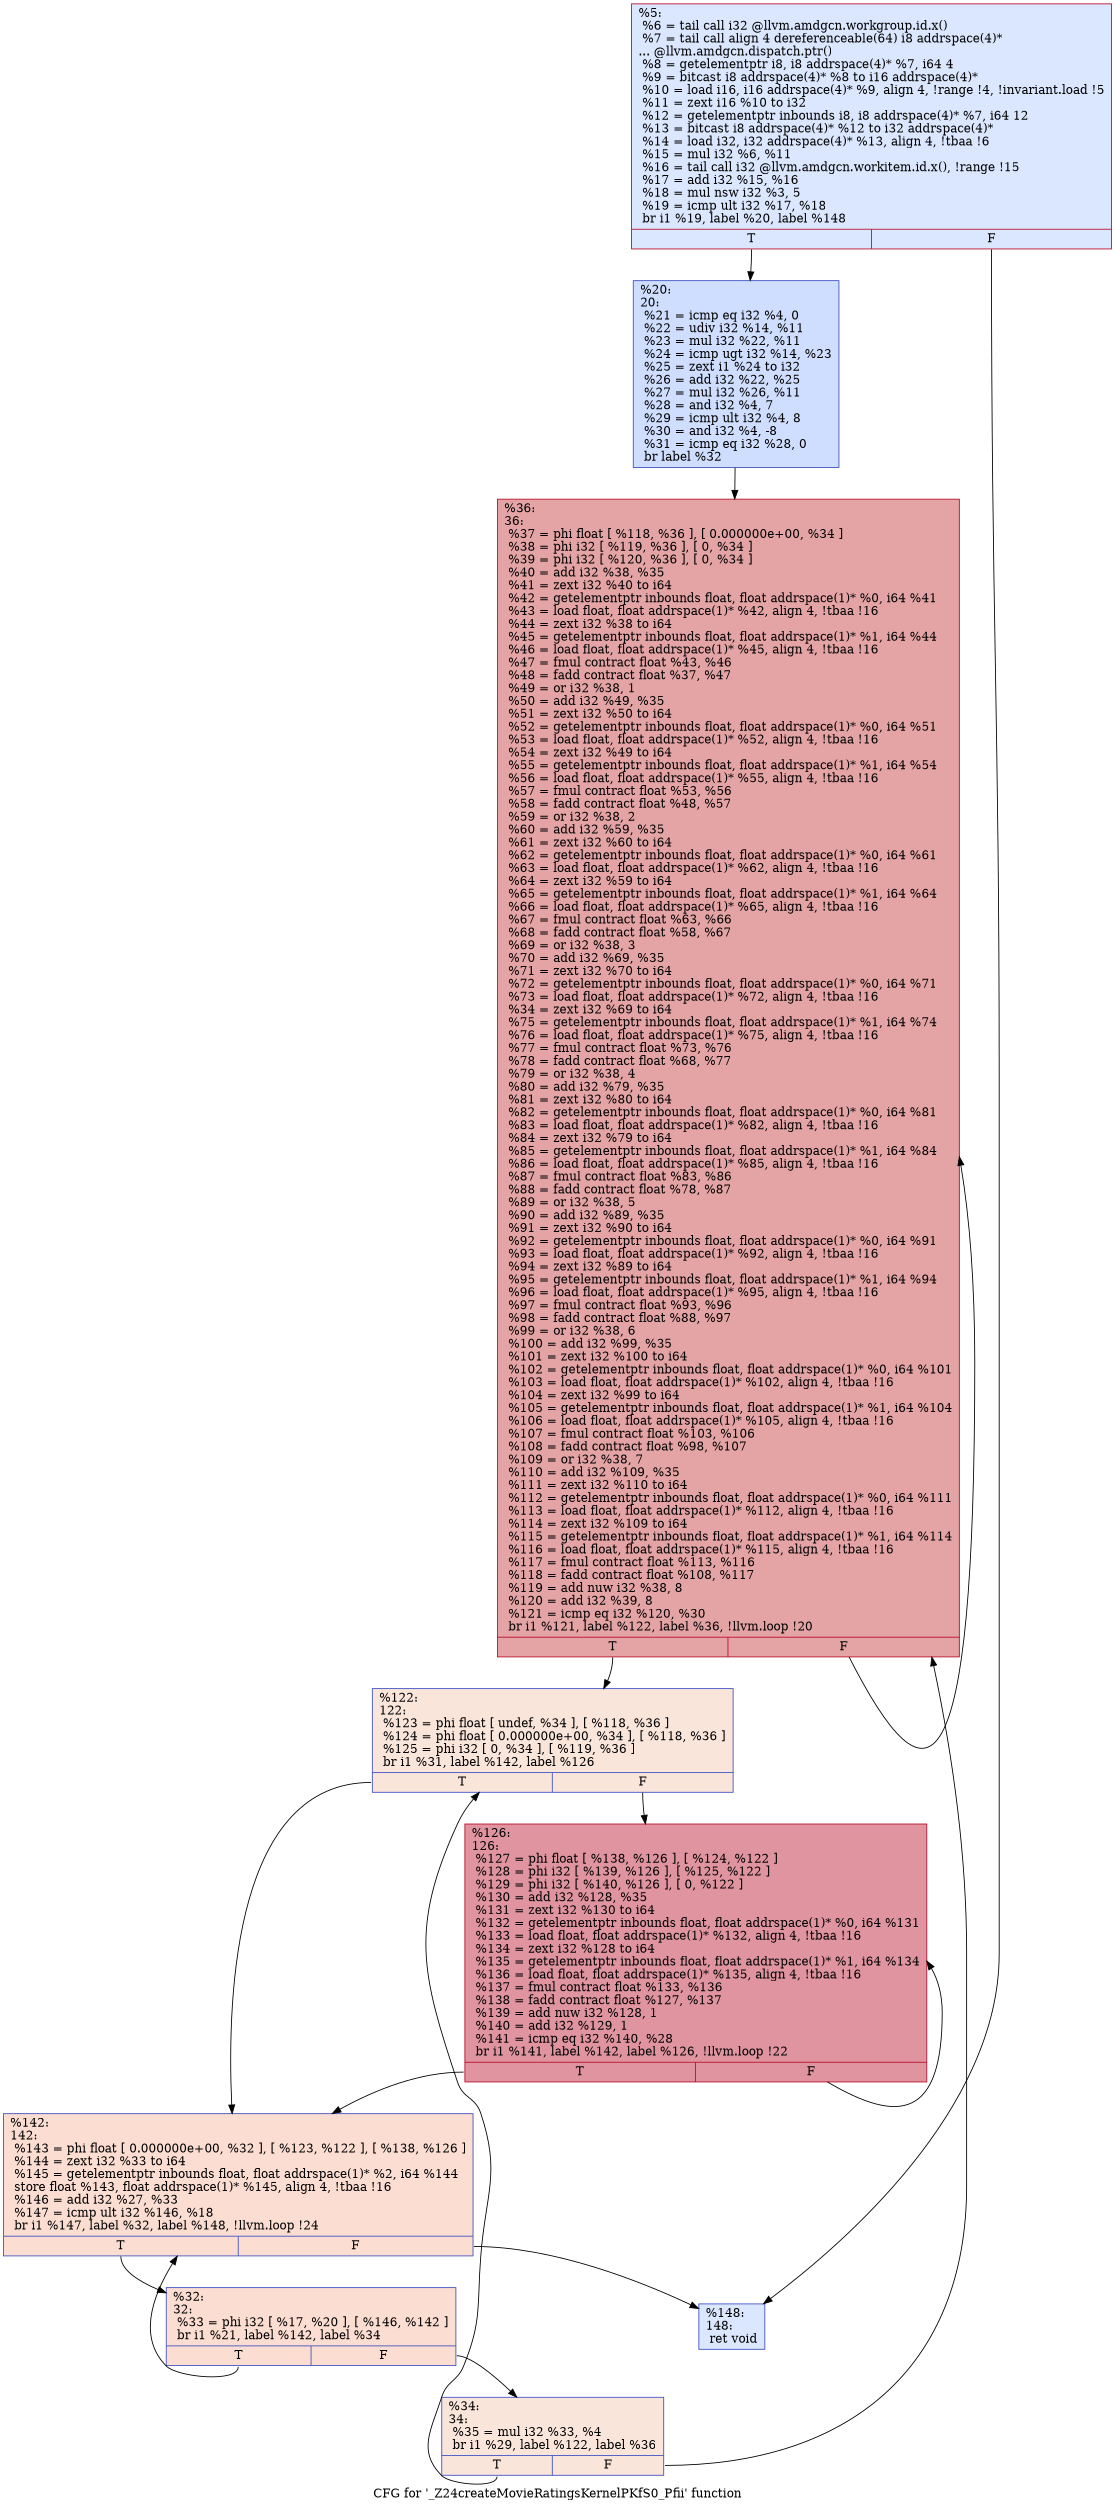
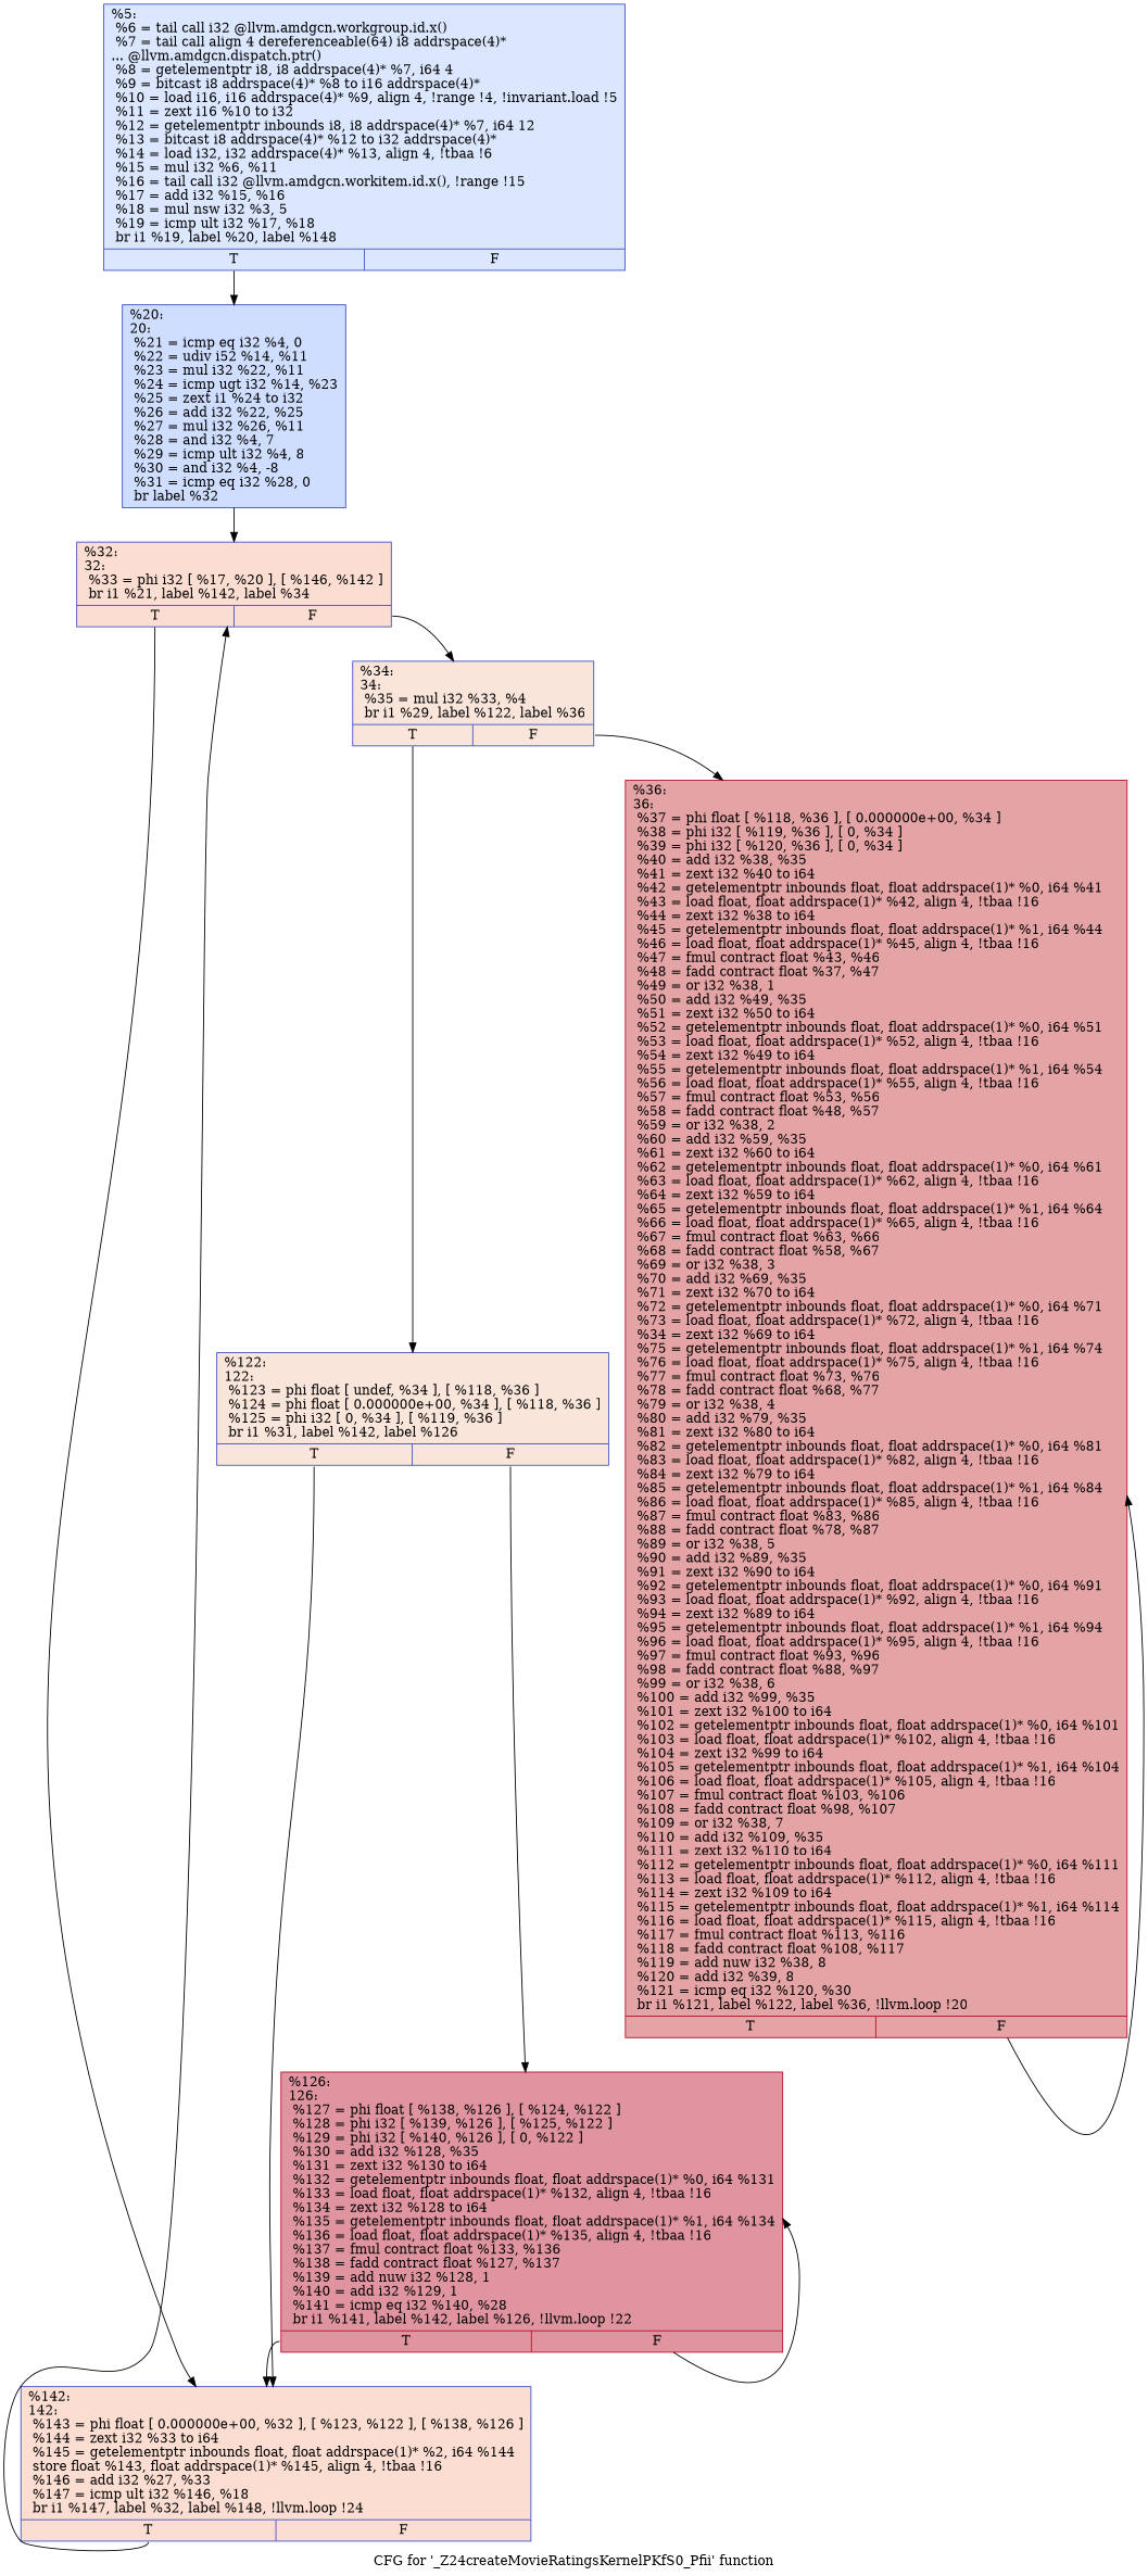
  digraph {
    fontname="DejaVu Serif"
    label="CFG for '_Z24createMovieRatingsKernelPKfS0_Pfii' function"
    node [color="#3d50c3ff" fillcolor="#aec9fc70" fontname="DejaVu Serif" shape=record style=filled]
    edge [fontname="DejaVu Serif" tailport=s0]
-   n1 [color="#b70d28ff" label="{%5:\l  %6 = tail call i32 @llvm.amdgcn.workgroup.id.x()\l  %7 = tail call align 4 dereferenceable(64) i8 addrspace(4)*\l... @llvm.amdgcn.dispatch.ptr()\l  %8 = getelementptr i8, i8 addrspace(4)* %7, i64 4\l  %9 = bitcast i8 addrspace(4)* %8 to i16 addrspace(4)*\l  %10 = load i16, i16 addrspace(4)* %9, align 4, !range !4, !invariant.load !5\l  %11 = zext i16 %10 to i32\l  %12 = getelementptr inbounds i8, i8 addrspace(4)* %7, i64 12\l  %13 = bitcast i8 addrspace(4)* %12 to i32 addrspace(4)*\l  %14 = load i32, i32 addrspace(4)* %13, align 4, !tbaa !6\l  %15 = mul i32 %6, %11\l  %16 = tail call i32 @llvm.amdgcn.workitem.id.x(), !range !15\l  %17 = add i32 %15, %16\l  %18 = mul nsw i32 %3, 5\l  %19 = icmp ult i32 %17, %18\l  br i1 %19, label %20, label %148\l|{<s0>T|<s1>F}}"]
-   n2 [fillcolor="#93b5fe70" label="{%20:\l20:                                               \l  %21 = icmp eq i32 %4, 0\l  %22 = udiv i32 %14, %11\l  %23 = mul i32 %22, %11\l  %24 = icmp ugt i32 %14, %23\l  %25 = zext i1 %24 to i32\l  %26 = add i32 %22, %25\l  %27 = mul i32 %26, %11\l  %28 = and i32 %4, 7\l  %29 = icmp ult i32 %4, 8\l  %30 = and i32 %4, -8\l  %31 = icmp eq i32 %28, 0\l  br label %32\l}"]
-   n3 [label="{%148:\l148:                                              \l  ret void\l}"]
+   n1 [label="{%5:\l  %6 = tail call i32 @llvm.amdgcn.workgroup.id.x()\l  %7 = tail call align 4 dereferenceable(64) i8 addrspace(4)*\l... @llvm.amdgcn.dispatch.ptr()\l  %8 = getelementptr i8, i8 addrspace(4)* %7, i64 4\l  %9 = bitcast i8 addrspace(4)* %8 to i16 addrspace(4)*\l  %10 = load i16, i16 addrspace(4)* %9, align 4, !range !4, !invariant.load !5\l  %11 = zext i16 %10 to i32\l  %12 = getelementptr inbounds i8, i8 addrspace(4)* %7, i64 12\l  %13 = bitcast i8 addrspace(4)* %12 to i32 addrspace(4)*\l  %14 = load i32, i32 addrspace(4)* %13, align 4, !tbaa !6\l  %15 = mul i32 %6, %11\l  %16 = tail call i32 @llvm.amdgcn.workitem.id.x(), !range !15\l  %17 = add i32 %15, %16\l  %18 = mul nsw i32 %3, 5\l  %19 = icmp ult i32 %17, %18\l  br i1 %19, label %20, label %148\l|{<s0>T|<s1>F}}"]
+   n2 [fillcolor="#93b5fe70" label="{%20:\l20:                                               \l  %21 = icmp eq i32 %4, 0\l  %22 = udiv i52 %14, %11\l  %23 = mul i32 %22, %11\l  %24 = icmp ugt i32 %14, %23\l  %25 = zext i1 %24 to i32\l  %26 = add i32 %22, %25\l  %27 = mul i32 %26, %11\l  %28 = and i32 %4, 7\l  %29 = icmp ult i32 %4, 8\l  %30 = and i32 %4, -8\l  %31 = icmp eq i32 %28, 0\l  br label %32\l}"]
    n4 [fillcolor="#f7b39670" label="{%32:\l32:                                               \l  %33 = phi i32 [ %17, %20 ], [ %146, %142 ]\l  br i1 %21, label %142, label %34\l|{<s0>T|<s1>F}}"]
    n5 [fillcolor="#f7b39670" label="{%142:\l142:                                              \l  %143 = phi float [ 0.000000e+00, %32 ], [ %123, %122 ], [ %138, %126 ]\l  %144 = zext i32 %33 to i64\l  %145 = getelementptr inbounds float, float addrspace(1)* %2, i64 %144\l  store float %143, float addrspace(1)* %145, align 4, !tbaa !16\l  %146 = add i32 %27, %33\l  %147 = icmp ult i32 %146, %18\l  br i1 %147, label %32, label %148, !llvm.loop !24\l|{<s0>T|<s1>F}}"]
    n6 [fillcolor="#f4c5ad70" label="{%34:\l34:                                               \l  %35 = mul i32 %33, %4\l  br i1 %29, label %122, label %36\l|{<s0>T|<s1>F}}"]
    n7 [fillcolor="#f4c5ad70" label="{%122:\l122:                                              \l  %123 = phi float [ undef, %34 ], [ %118, %36 ]\l  %124 = phi float [ 0.000000e+00, %34 ], [ %118, %36 ]\l  %125 = phi i32 [ 0, %34 ], [ %119, %36 ]\l  br i1 %31, label %142, label %126\l|{<s0>T|<s1>F}}"]
    n8 [color="#b70d28ff" fillcolor="#c32e3170" label="{%36:\l36:                                               \l  %37 = phi float [ %118, %36 ], [ 0.000000e+00, %34 ]\l  %38 = phi i32 [ %119, %36 ], [ 0, %34 ]\l  %39 = phi i32 [ %120, %36 ], [ 0, %34 ]\l  %40 = add i32 %38, %35\l  %41 = zext i32 %40 to i64\l  %42 = getelementptr inbounds float, float addrspace(1)* %0, i64 %41\l  %43 = load float, float addrspace(1)* %42, align 4, !tbaa !16\l  %44 = zext i32 %38 to i64\l  %45 = getelementptr inbounds float, float addrspace(1)* %1, i64 %44\l  %46 = load float, float addrspace(1)* %45, align 4, !tbaa !16\l  %47 = fmul contract float %43, %46\l  %48 = fadd contract float %37, %47\l  %49 = or i32 %38, 1\l  %50 = add i32 %49, %35\l  %51 = zext i32 %50 to i64\l  %52 = getelementptr inbounds float, float addrspace(1)* %0, i64 %51\l  %53 = load float, float addrspace(1)* %52, align 4, !tbaa !16\l  %54 = zext i32 %49 to i64\l  %55 = getelementptr inbounds float, float addrspace(1)* %1, i64 %54\l  %56 = load float, float addrspace(1)* %55, align 4, !tbaa !16\l  %57 = fmul contract float %53, %56\l  %58 = fadd contract float %48, %57\l  %59 = or i32 %38, 2\l  %60 = add i32 %59, %35\l  %61 = zext i32 %60 to i64\l  %62 = getelementptr inbounds float, float addrspace(1)* %0, i64 %61\l  %63 = load float, float addrspace(1)* %62, align 4, !tbaa !16\l  %64 = zext i32 %59 to i64\l  %65 = getelementptr inbounds float, float addrspace(1)* %1, i64 %64\l  %66 = load float, float addrspace(1)* %65, align 4, !tbaa !16\l  %67 = fmul contract float %63, %66\l  %68 = fadd contract float %58, %67\l  %69 = or i32 %38, 3\l  %70 = add i32 %69, %35\l  %71 = zext i32 %70 to i64\l  %72 = getelementptr inbounds float, float addrspace(1)* %0, i64 %71\l  %73 = load float, float addrspace(1)* %72, align 4, !tbaa !16\l  %34 = zext i32 %69 to i64\l  %75 = getelementptr inbounds float, float addrspace(1)* %1, i64 %74\l  %76 = load float, float addrspace(1)* %75, align 4, !tbaa !16\l  %77 = fmul contract float %73, %76\l  %78 = fadd contract float %68, %77\l  %79 = or i32 %38, 4\l  %80 = add i32 %79, %35\l  %81 = zext i32 %80 to i64\l  %82 = getelementptr inbounds float, float addrspace(1)* %0, i64 %81\l  %83 = load float, float addrspace(1)* %82, align 4, !tbaa !16\l  %84 = zext i32 %79 to i64\l  %85 = getelementptr inbounds float, float addrspace(1)* %1, i64 %84\l  %86 = load float, float addrspace(1)* %85, align 4, !tbaa !16\l  %87 = fmul contract float %83, %86\l  %88 = fadd contract float %78, %87\l  %89 = or i32 %38, 5\l  %90 = add i32 %89, %35\l  %91 = zext i32 %90 to i64\l  %92 = getelementptr inbounds float, float addrspace(1)* %0, i64 %91\l  %93 = load float, float addrspace(1)* %92, align 4, !tbaa !16\l  %94 = zext i32 %89 to i64\l  %95 = getelementptr inbounds float, float addrspace(1)* %1, i64 %94\l  %96 = load float, float addrspace(1)* %95, align 4, !tbaa !16\l  %97 = fmul contract float %93, %96\l  %98 = fadd contract float %88, %97\l  %99 = or i32 %38, 6\l  %100 = add i32 %99, %35\l  %101 = zext i32 %100 to i64\l  %102 = getelementptr inbounds float, float addrspace(1)* %0, i64 %101\l  %103 = load float, float addrspace(1)* %102, align 4, !tbaa !16\l  %104 = zext i32 %99 to i64\l  %105 = getelementptr inbounds float, float addrspace(1)* %1, i64 %104\l  %106 = load float, float addrspace(1)* %105, align 4, !tbaa !16\l  %107 = fmul contract float %103, %106\l  %108 = fadd contract float %98, %107\l  %109 = or i32 %38, 7\l  %110 = add i32 %109, %35\l  %111 = zext i32 %110 to i64\l  %112 = getelementptr inbounds float, float addrspace(1)* %0, i64 %111\l  %113 = load float, float addrspace(1)* %112, align 4, !tbaa !16\l  %114 = zext i32 %109 to i64\l  %115 = getelementptr inbounds float, float addrspace(1)* %1, i64 %114\l  %116 = load float, float addrspace(1)* %115, align 4, !tbaa !16\l  %117 = fmul contract float %113, %116\l  %118 = fadd contract float %108, %117\l  %119 = add nuw i32 %38, 8\l  %120 = add i32 %39, 8\l  %121 = icmp eq i32 %120, %30\l  br i1 %121, label %122, label %36, !llvm.loop !20\l|{<s0>T|<s1>F}}"]
    n9 [color="#b70d28ff" fillcolor="#b70d2870" label="{%126:\l126:                                              \l  %127 = phi float [ %138, %126 ], [ %124, %122 ]\l  %128 = phi i32 [ %139, %126 ], [ %125, %122 ]\l  %129 = phi i32 [ %140, %126 ], [ 0, %122 ]\l  %130 = add i32 %128, %35\l  %131 = zext i32 %130 to i64\l  %132 = getelementptr inbounds float, float addrspace(1)* %0, i64 %131\l  %133 = load float, float addrspace(1)* %132, align 4, !tbaa !16\l  %134 = zext i32 %128 to i64\l  %135 = getelementptr inbounds float, float addrspace(1)* %1, i64 %134\l  %136 = load float, float addrspace(1)* %135, align 4, !tbaa !16\l  %137 = fmul contract float %133, %136\l  %138 = fadd contract float %127, %137\l  %139 = add nuw i32 %128, 1\l  %140 = add i32 %129, 1\l  %141 = icmp eq i32 %140, %28\l  br i1 %141, label %142, label %126, !llvm.loop !22\l|{<s0>T|<s1>F}}"]
    n1 -> n2
-   n1 -> n3 [tailport=s1]
-   n2 -> n8
+   n2 -> n4
    n4 -> n5
    n4 -> n6 [tailport=s1]
-   n5 -> n3 [tailport=s1]
    n5 -> n4
    n6 -> n7
    n6 -> n8 [tailport=s1]
    n7 -> n5
    n7 -> n9 [tailport=s1]
-   n8 -> n7
    n8 -> n8 [tailport=s1]
    n9 -> n5
    n9 -> n9 [tailport=s1]
  }
